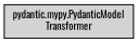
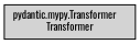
  digraph {
    rankdir=LR
    fontname=Oswald
-   n1 [color=black fillcolor=lightgrey fontname=Oswald fontsize=10 height=0.2 label="pydantic.mypy.PydanticModel\lTransformer" shape=record style=filled width=0.4]
+   n1 [color=black fillcolor=lightgrey fontname=Oswald fontsize=10 height=0.2 label="pydantic.mypy.Transformer\lTransformer" shape=record style=filled width=0.4]
  }
